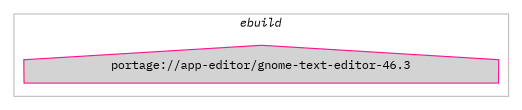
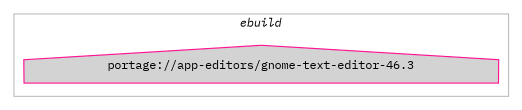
  digraph {
    compound=true
    concentrate=true
    fontname="IBM Plex Mono"
    fontsize=10
    newrank=true
    rankdir=TB
    ranksep=1.5
-   n1 [color=deeppink fontname="IBM Plex Mono" fontsize=10 label="portage://app-editor/gnome-text-editor-46.3" width=4 style=filled fillcolor=lightgrey shape=house]
+   n1 [color=deeppink fontname="IBM Plex Mono" fontsize=10 label="portage://app-editors/gnome-text-editor-46.3" width=4 style=filled fillcolor=lightgrey shape=house]
    subgraph cluster_1 {
      color=gray
      label=<<i>ebuild</i>>
      n1
    }
    subgraph cluster_2 {
      color=gray
      label=<<i>dependencies</i>>
      subgraph cluster_3 {
        color=gray
        fillcolor="#eeeeee"
        label=<<i>compile</i>>
        style=filled
      }
      subgraph cluster_4 {
        color=gray
        fillcolor="#eeeeee"
        label=<<i>compile and run</i>>
        style=filled
      }
      subgraph cluster_5 {
        color=gray
        fillcolor="#eeeeee"
        label=<<i>run</i>>
        style=filled
      }
    }
    subgraph cluster_6 {
      color=gray
      label=<<i>candidates</i>>
      rank=same
    }
  }
